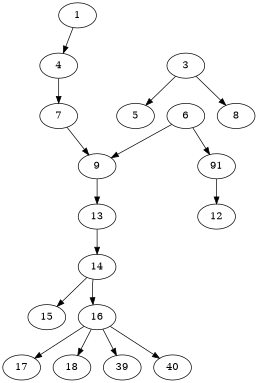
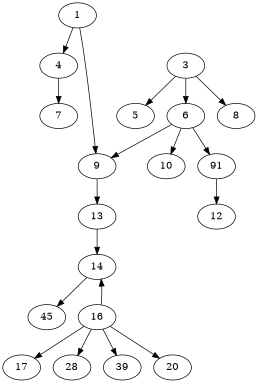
  digraph {
    node [alpha=0.13]
    1 [alpha=0.05 expect_size=31762432]
    4 [alpha=0.07 expect_size=52426752]
    7 [alpha=0.11 expect_size=26114048]
    9 [alpha=0.14 expect_size=32148480]
    3 [expect_size=35294208]
    5 [alpha=0.10 expect_size=32785408]
    6 [expect_size=31637504]
    8 [alpha=0.19 expect_size=17460224]
+   10 [alpha=0.02 expect_size=42150912]
    n10 [expect_size=38263808 label=91]
    13 [alpha=0.18 expect_size=47638528]
    12 [alpha=0.00 expect_size=50999296]
    14 [alpha=0.03 expect_size=30472192]
-   15 [alpha=0.01 expect_size=46088192]
+   15 [alpha=0.01 expect_size=46088192 label=45]
    16 [alpha=0.11 expect_size=21975040]
    17 [alpha=0.08 expect_size=5476352]
-   18 [alpha=0.12 expect_size=31835136]
+   18 [alpha=0.12 expect_size=31835136 label=28]
    n18 [alpha=0.16 expect_size=28397568 label=39]
-   20 [alpha=0.02 expect_size=14111744 label=40]
+   20 [alpha=0.02 expect_size=14111744]
    1 -> 4
    4 -> 7
-   7 -> 9
+   1 -> 9
    9 -> 13
    3 -> 5
+   3 -> 6
    3 -> 8
    6 -> 9
+   6 -> 10
    6 -> n10
    n10 -> 12
    13 -> 14
    14 -> 15
-   14 -> 16
+   16 -> 14
    16 -> 17
    16 -> 18
    16 -> n18
    16 -> 20
  }
